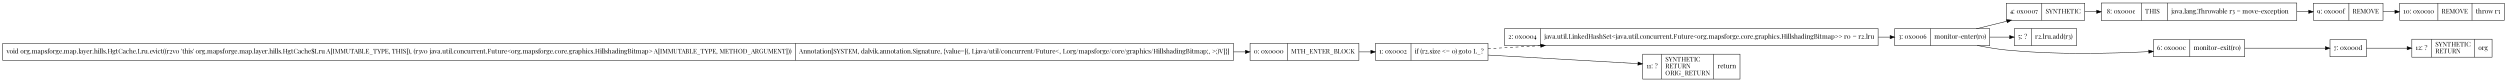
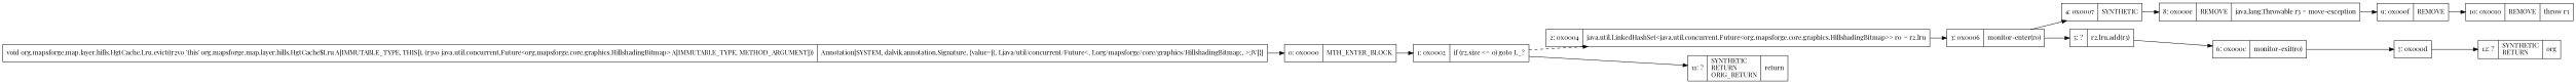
  digraph {
    fontname="Playfair Display"
    rankdir=LR
    node [fontname="Playfair Display" shape=record]
    edge [fontname="Playfair Display"]
    n1 [label="{0\:\ 0x0000|MTH_ENTER_BLOCK\l}"]
    n2 [label="{1\:\ 0x0002|if (r2.size \<= 0) goto L_?\l}"]
    n3 [label="{2\:\ 0x0004|java.util.LinkedHashSet\<java.util.concurrent.Future\<org.mapsforge.core.graphics.HillshadingBitmap\>\> r0 = r2.lru\l}"]
    n4 [label="{11\:\ ?|SYNTHETIC\lRETURN\lORIG_RETURN\l|return\l}"]
    n5 [label="{3\:\ 0x0006|monitor\-enter(r0)\l}"]
    n6 [label="{4\:\ 0x0007|SYNTHETIC\l}"]
    n7 [label="{5\:\ ?|r2.lru.add(r3)\l}"]
-   n8 [label="{8\:\ 0x000e|THIS\l|java.lang.Throwable r3 = move\-exception\l}"]
+   n8 [label="{8\:\ 0x000e|REMOVE\l|java.lang.Throwable r3 = move\-exception\l}"]
    n9 [label="{6\:\ 0x000c|monitor\-exit(r0)\l}"]
    n10 [label="{9\:\ 0x000f|REMOVE\l}"]
    n11 [label="{7\:\ 0x000d}"]
    n12 [label="{12\:\ ?|SYNTHETIC\lRETURN\l|org\l}"]
    n13 [label="{10\:\ 0x0010|REMOVE\l|throw r3\l}"]
    n14 [label="{void org.mapsforge.map.layer.hills.HgtCache.Lru.evict((r2v0 'this' org.mapsforge.map.layer.hills.HgtCache$Lru A[IMMUTABLE_TYPE, THIS]), (r3v0 java.util.concurrent.Future\<org.mapsforge.core.graphics.HillshadingBitmap\> A[IMMUTABLE_TYPE, METHOD_ARGUMENT]))  | Annotation[SYSTEM, dalvik.annotation.Signature, \{value=[(, Ljava\/util\/concurrent\/Future\<, Lorg\/mapsforge\/core\/graphics\/HillshadingBitmap;, \>;)V]\}]\l}"]
    n1 -> n2
    n2 -> n3 [style=dashed]
    n2 -> n4
    n3 -> n5
    n5 -> n6
    n5 -> n7
    n6 -> n8
-   n5 -> n9
+   n7 -> n9
    n8 -> n10
    n9 -> n11
    n10 -> n13
    n11 -> n12
    n14 -> n1
  }
